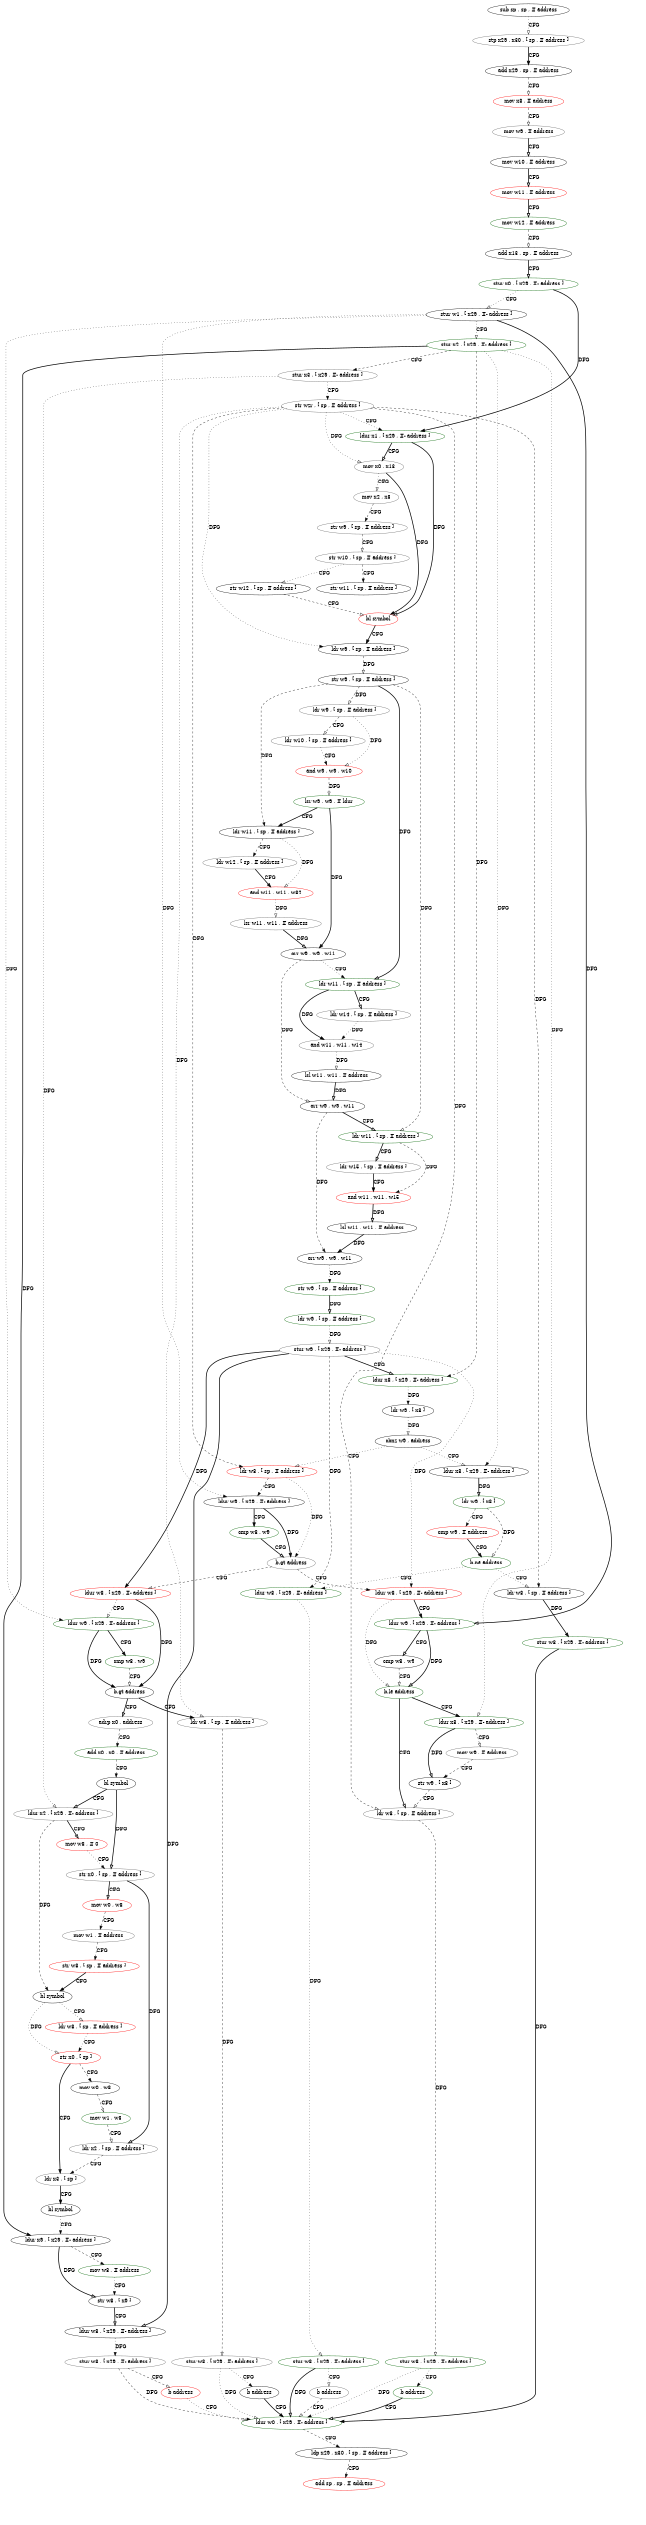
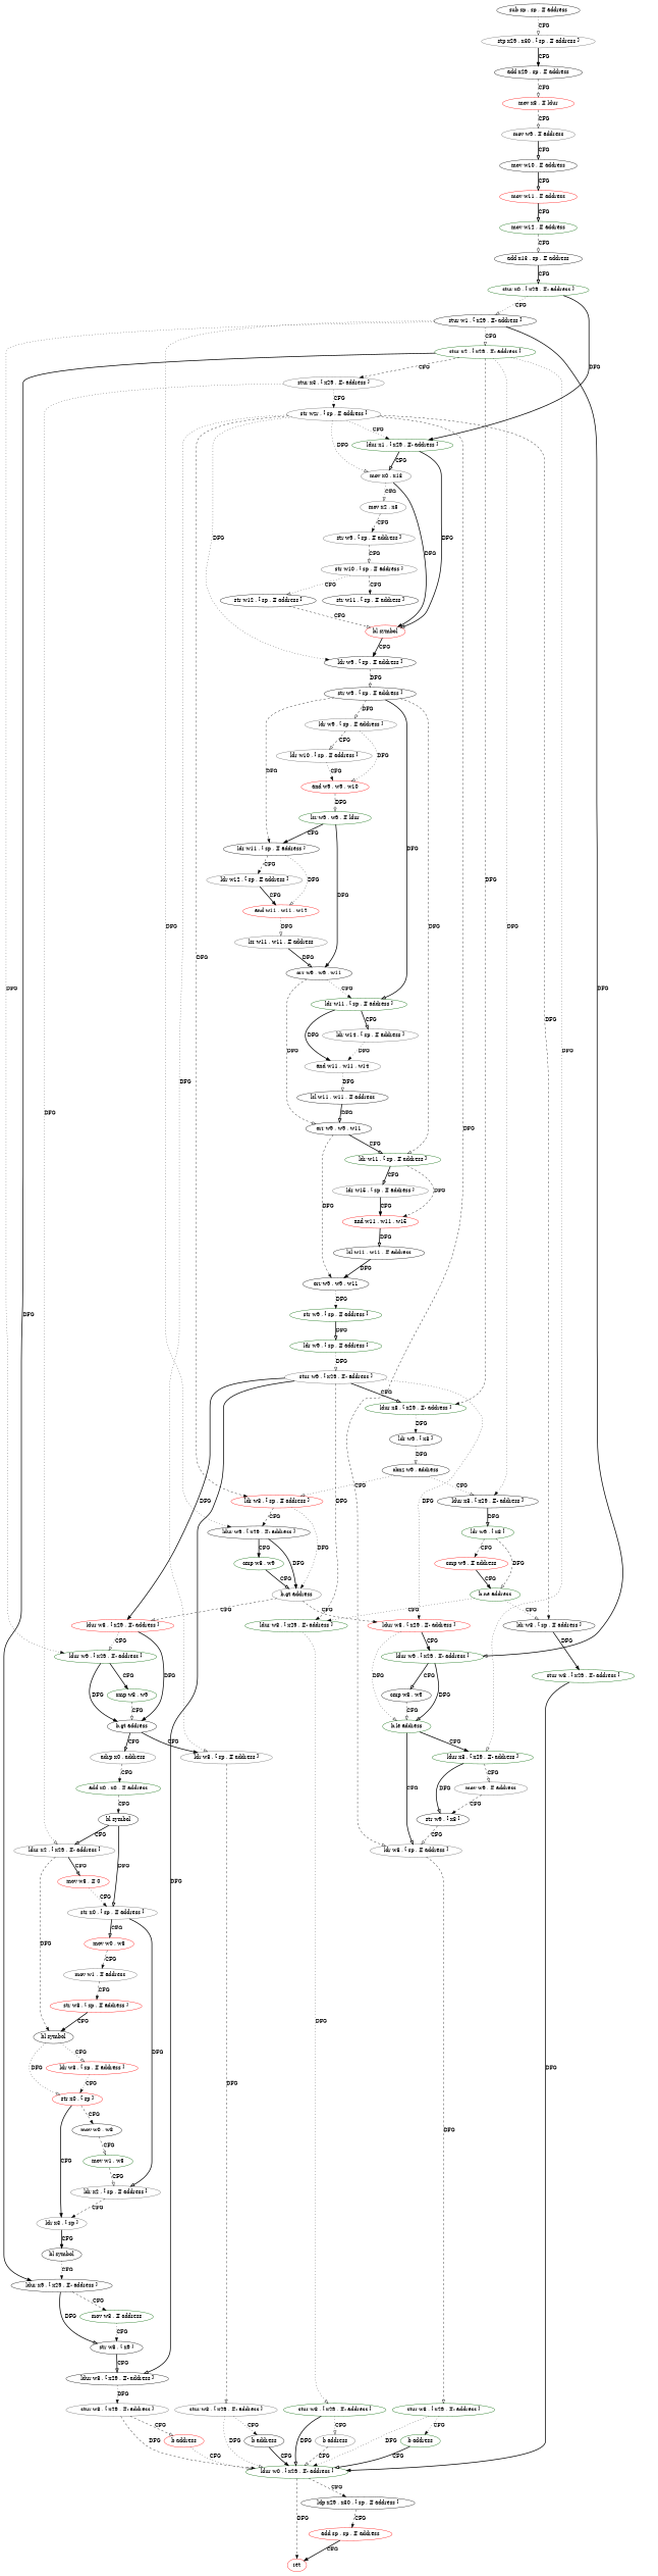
  digraph {
    node [color=black]
    edge [arrowhead=onormal style=bold]
    n1 [label="sub sp , sp , # address"]
    n2 [color=gray40 label="stp x29 , x30 , [ sp , # address ]"]
    n3 [label="add x29 , sp , # address"]
-   n4 [color=red label="mov x8 , # address"]
+   n4 [color=red label="mov x8 , # ldur"]
    n5 [color=gray40 label="mov w9 , # address"]
    n6 [label="mov w10 , # address"]
    n7 [color=red label="mov w11 , # address"]
    n8 [color=darkgreen label="mov w12 , # address"]
    n9 [label="add x13 , sp , # address"]
    n10 [color=darkgreen label="stur x0 , [ x29 , #- address ]"]
    n11 [label="stur w1 , [ x29 , #- address ]"]
    n12 [color=darkgreen label="ldur x1 , [ x29 , #- address ]"]
    n13 [color=darkgreen label="stur x2 , [ x29 , #- address ]"]
    n14 [label="ldur w9 , [ x29 , #- address ]"]
    n15 [color=darkgreen label="ldur w9 , [ x29 , #- address ]"]
    n16 [color=darkgreen label="ldur w9 , [ x29 , #- address ]"]
    n17 [color=gray40 label="mov x0 , x13"]
    n18 [color=red label="bl symbol"]
    n19 [color=gray40 label="stur x3 , [ x29 , #- address ]"]
    n20 [color=darkgreen label="ldur x8 , [ x29 , #- address ]"]
    n21 [label="ldur x8 , [ x29 , #- address ]"]
    n22 [color=darkgreen label="ldur x8 , [ x29 , #- address ]"]
    n23 [label="ldur x9 , [ x29 , #- address ]"]
    n24 [color=gray40 label="b.gt address"]
    n25 [color=darkgreen label="cmp w8 , w9"]
    n26 [label="b.gt address"]
    n27 [color=darkgreen label="cmp w8 , w9"]
    n28 [color=darkgreen label="b.le address"]
    n29 [label="cmp w8 , w9"]
    n30 [color=gray40 label="str wzr , [ sp , # address ]"]
    n31 [color=gray40 label="ldur x2 , [ x29 , #- address ]"]
    n32 [label="ldr w9 , [ x8 ]"]
    n33 [color=darkgreen label="ldr w9 , [ x8 ]"]
    n34 [color=gray40 label="mov w9 , # address"]
    n35 [label="str w9 , [ x8 ]"]
    n36 [color=darkgreen label="mov w8 , # address"]
    n37 [label="str w8 , [ x9 ]"]
    n38 [label="ldr w9 , [ sp , # address ]"]
    n39 [color=red label="ldr w8 , [ sp , # address ]"]
    n40 [label="ldr w8 , [ sp , # address ]"]
    n41 [color=gray40 label="ldr w8 , [ sp , # address ]"]
    n42 [color=gray40 label="ldr w8 , [ sp , # address ]"]
    n43 [color=red label="mov w8 , # 0"]
    n44 [label="bl symbol"]
    n45 [color=gray40 label="mov x2 , x8"]
    n46 [label="str w9 , [ sp , # address ]"]
    n47 [color=darkgreen label="stur w8 , [ x29 , #- address ]"]
    n48 [color=gray40 label="stur w8 , [ x29 , #- address ]"]
    n49 [color=darkgreen label="stur w8 , [ x29 , #- address ]"]
    n50 [color=gray40 label="str w9 , [ sp , # address ]"]
    n51 [color=gray40 label="str w10 , [ sp , # address ]"]
    n52 [label="str w11 , [ sp , # address ]"]
    n53 [label="str w12 , [ sp , # address ]"]
    n54 [color=gray40 label="ldr w9 , [ sp , # address ]"]
    n55 [label="ldr w11 , [ sp , # address ]"]
    n56 [color=darkgreen label="ldr w11 , [ sp , # address ]"]
    n57 [color=darkgreen label="ldr w11 , [ sp , # address ]"]
    n58 [color=gray40 label="ldr w10 , [ sp , # address ]"]
    n59 [color=red label="and w9 , w9 , w10"]
    n60 [color=gray40 label="ldr w12 , [ sp , # address ]"]
-   n61 [color=red label="and w11 , w11 , w82"]
+   n61 [color=red label="and w11 , w11 , w12"]
    n62 [color=gray40 label="ldr w14 , [ sp , # address ]"]
    n63 [color=gray40 label="and w11 , w11 , w14"]
    n64 [color=gray40 label="ldr w15 , [ sp , # address ]"]
    n65 [color=red label="and w11 , w11 , w15"]
    n66 [color=darkgreen label="lsr w9 , w9 , # ldur"]
    n67 [label="orr w9 , w9 , w11"]
    n68 [label="orr w9 , w9 , w11"]
    n69 [color=gray40 label="lsr w11 , w11 , # address"]
    n70 [label="orr w9 , w9 , w11"]
    n71 [label="lsl w11 , w11 , # address"]
    n72 [color=darkgreen label="str w9 , [ sp , # address ]"]
    n73 [label="lsl w11 , w11 , # address"]
    n74 [color=darkgreen label="ldr w9 , [ sp , # address ]"]
    n75 [color=gray40 label="stur w9 , [ x29 , #- address ]"]
    n76 [color=darkgreen label="ldur w8 , [ x29 , #- address ]"]
    n77 [color=red label="ldur w8 , [ x29 , #- address ]"]
    n78 [color=red label="ldur w8 , [ x29 , #- address ]"]
    n79 [label="ldur w8 , [ x29 , #- address ]"]
    n80 [color=darkgreen label="stur w8 , [ x29 , #- address ]"]
    n81 [color=gray40 label="stur w8 , [ x29 , #- address ]"]
    n82 [label="cbnz w9 , address"]
    n83 [color=red label="cmp w9 , # address"]
    n84 [color=darkgreen label="b.ne address"]
    n85 [color=darkgreen label="ldur w0 , [ x29 , #- address ]"]
    n86 [color=gray40 label="b address"]
    n87 [color=gray40 label="adrp x0 , address"]
    n88 [label="ldp x29 , x30 , [ sp , # address ]"]
+   n89 [color=red label=ret]
    n90 [color=red label="add sp , sp , # address"]
    n91 [color=darkgreen label="add x0 , x0 , # address"]
    n92 [label="b address"]
    n93 [label="bl symbol"]
    n94 [color=darkgreen label="b address"]
    n95 [color=gray40 label="str x0 , [ sp , # address ]"]
    n96 [color=red label="mov w0 , w8"]
    n97 [color=gray40 label="ldr x2 , [ sp , # address ]"]
    n98 [color=red label="ldr w8 , [ sp , # address ]"]
    n99 [color=red label="str x0 , [ sp ]"]
    n100 [color=gray40 label="mov w1 , # address"]
    n101 [color=gray40 label="ldr x3 , [ sp ]"]
    n102 [color=red label="str w8 , [ sp , # address ]"]
    n103 [label="mov w0 , w8"]
    n104 [color=darkgreen label="mov w1 , w8"]
    n105 [label="bl symbol"]
    n106 [color=red label="b address"]
    n1 -> n2 [label=CFG style=dotted]
    n2 -> n3 [arrowhead=normal label=CFG]
    n3 -> n4 [label=CFG style=dashed]
    n4 -> n5 [label=CFG style=dashed]
    n5 -> n6 [label=CFG]
    n6 -> n7 [label=CFG]
    n7 -> n8 [label=CFG]
    n8 -> n9 [label=CFG style=dashed]
    n9 -> n10 [label=CFG]
    n10 -> n11 [label=CFG style=dotted]
    n10 -> n12 [arrowhead=normal label=DFG]
    n11 -> n13 [label=CFG style=dotted]
    n11 -> n14 [arrowhead=normal label=DFG style=dotted]
    n11 -> n15 [arrowhead=normal label=DFG style=dotted]
    n11 -> n16 [label=DFG]
    n12 -> n17 [label=CFG]
    n12 -> n18 [label=DFG]
    n13 -> n19 [arrowhead=normal label=CFG style=dashed]
    n13 -> n20 [arrowhead=normal label=DFG style=dashed]
    n13 -> n21 [arrowhead=normal label=DFG style=dotted]
    n13 -> n22 [label=DFG style=dotted]
    n13 -> n23 [arrowhead=normal label=DFG]
    n14 -> n24 [arrowhead=normal label=DFG]
    n14 -> n25 [arrowhead=normal label=CFG]
    n15 -> n26 [arrowhead=normal label=DFG]
    n15 -> n27 [arrowhead=normal label=CFG]
    n16 -> n28 [label=DFG]
    n16 -> n29 [label=CFG]
    n17 -> n18 [arrowhead=normal label=DFG]
    n17 -> n45 [label=CFG style=dotted]
    n18 -> n38 [arrowhead=normal label=CFG]
    n19 -> n30 [arrowhead=normal label=CFG style=dotted]
    n19 -> n31 [label=DFG style=dotted]
    n20 -> n32 [arrowhead=normal label=DFG style=dotted]
    n21 -> n33 [label=DFG]
    n22 -> n34 [label=CFG style=dashed]
    n22 -> n35 [label=DFG]
    n23 -> n36 [arrowhead=normal label=CFG style=dashed]
    n23 -> n37 [label=DFG]
    n24 -> n77 [label=CFG style=dashed]
    n24 -> n78 [arrowhead=normal label=CFG style=dashed]
    n25 -> n24 [label=CFG]
    n26 -> n41 [arrowhead=normal label=CFG]
    n26 -> n87 [label=CFG]
    n27 -> n26 [label=CFG style=dashed]
    n28 -> n22 [arrowhead=normal label=CFG]
    n28 -> n42 [label=CFG]
    n29 -> n28 [label=CFG style=dashed]
    n30 -> n12 [arrowhead=normal label=CFG style=dotted]
    n30 -> n17 [label=DFG style=dotted]
    n30 -> n38 [arrowhead=normal label=DFG style=dotted]
    n30 -> n39 [arrowhead=normal label=DFG style=dashed]
    n30 -> n40 [arrowhead=normal label=DFG style=dashed]
    n30 -> n41 [label=DFG style=dotted]
    n30 -> n42 [label=DFG style=dashed]
    n31 -> n43 [label=CFG]
    n31 -> n44 [arrowhead=normal label=DFG style=dashed]
    n32 -> n82 [label=DFG style=dotted]
    n33 -> n83 [arrowhead=normal label=CFG style=dashed]
    n33 -> n84 [label=DFG style=dashed]
    n34 -> n35 [arrowhead=normal label=CFG style=dashed]
    n35 -> n42 [label=CFG style=dashed]
    n36 -> n37 [arrowhead=normal label=CFG style=dotted]
    n37 -> n79 [label=CFG]
    n38 -> n46 [label=DFG style=dashed]
    n39 -> n14 [arrowhead=normal label=CFG style=dashed]
    n39 -> n24 [arrowhead=normal label=DFG style=dotted]
    n40 -> n47 [arrowhead=normal label=DFG]
    n41 -> n48 [label=DFG style=dashed]
    n42 -> n49 [label=DFG style=dashed]
    n43 -> n95 [arrowhead=normal label=CFG style=dotted]
    n44 -> n98 [label=CFG style=dotted]
    n44 -> n99 [label=DFG style=dotted]
    n45 -> n50 [arrowhead=normal label=CFG style=dashed]
    n46 -> n54 [label=DFG style=dashed]
    n46 -> n55 [arrowhead=normal label=DFG style=dashed]
    n46 -> n56 [label=DFG]
    n46 -> n57 [label=DFG style=dashed]
    n47 -> n85 [arrowhead=normal label=DFG]
    n48 -> n85 [label=DFG style=dotted]
    n48 -> n92 [arrowhead=normal label=CFG style=dotted]
    n49 -> n85 [arrowhead=normal label=DFG style=dotted]
    n49 -> n94 [arrowhead=normal label=CFG style=dotted]
    n50 -> n51 [label=CFG style=dashed]
    n51 -> n52 [arrowhead=normal label=CFG style=dashed]
    n51 -> n53 [label=CFG style=dotted]
    n53 -> n18 [label=CFG style=dashed]
    n54 -> n58 [label=CFG style=dashed]
    n54 -> n59 [label=DFG style=dotted]
    n55 -> n60 [arrowhead=normal label=CFG style=dashed]
    n55 -> n61 [label=DFG style=dotted]
    n56 -> n62 [label=CFG]
    n56 -> n63 [arrowhead=normal label=DFG]
    n57 -> n64 [label=CFG]
    n57 -> n65 [arrowhead=normal label=DFG style=dashed]
    n58 -> n59 [arrowhead=normal label=CFG style=dotted]
    n59 -> n66 [label=DFG style=dashed]
    n60 -> n61 [arrowhead=normal label=CFG]
    n61 -> n69 [label=DFG style=dotted]
    n62 -> n63 [arrowhead=normal label=DFG style=dotted]
    n63 -> n71 [label=DFG style=dotted]
    n64 -> n65 [arrowhead=normal label=CFG]
    n65 -> n73 [label=DFG]
    n66 -> n55 [arrowhead=normal label=CFG]
    n66 -> n67 [arrowhead=normal label=DFG]
    n67 -> n56 [arrowhead=normal label=CFG style=dotted]
    n67 -> n68 [label=DFG style=dashed]
    n68 -> n57 [label=CFG]
    n68 -> n70 [arrowhead=normal label=DFG style=dashed]
    n69 -> n67 [label=DFG]
    n70 -> n72 [arrowhead=normal label=DFG style=dotted]
    n71 -> n68 [label=DFG]
    n72 -> n74 [label=DFG]
    n73 -> n70 [arrowhead=normal label=DFG]
    n74 -> n75 [label=DFG style=dotted]
    n75 -> n20 [label=CFG]
    n75 -> n76 [arrowhead=normal label=DFG style=dashed]
    n75 -> n77 [arrowhead=normal label=DFG]
    n75 -> n78 [arrowhead=normal label=DFG style=dotted]
    n75 -> n79 [label=DFG]
    n76 -> n80 [label=DFG style=dotted]
    n77 -> n15 [label=CFG style=dotted]
    n77 -> n26 [arrowhead=normal label=DFG]
    n78 -> n16 [arrowhead=normal label=CFG]
    n78 -> n28 [label=DFG style=dotted]
    n79 -> n81 [arrowhead=normal label=DFG style=dotted]
    n80 -> n85 [label=DFG]
    n80 -> n86 [label=CFG style=dotted]
    n81 -> n85 [arrowhead=normal label=DFG style=dashed]
    n81 -> n106 [label=CFG style=dashed]
    n82 -> n21 [label=CFG style=dotted]
    n82 -> n39 [label=CFG style=dotted]
    n83 -> n84 [arrowhead=normal label=CFG]
    n84 -> n40 [label=CFG style=dotted]
    n84 -> n76 [arrowhead=normal label=CFG style=dotted]
    n85 -> n88 [arrowhead=normal label=CFG style=dashed]
+   n85 -> n89 [arrowhead=normal label=DFG style=dashed]
    n86 -> n85 [label=CFG style=dashed]
    n87 -> n91 [arrowhead=normal label=CFG style=dashed]
    n88 -> n90 [arrowhead=normal label=CFG style=dashed]
+   n90 -> n89 [arrowhead=normal label=CFG]
    n91 -> n93 [arrowhead=normal label=CFG style=dashed]
    n92 -> n85 [arrowhead=normal label=CFG]
    n93 -> n31 [label=CFG]
    n93 -> n95 [label=DFG]
    n94 -> n85 [label=CFG]
    n95 -> n96 [label=CFG]
    n95 -> n97 [label=DFG]
    n96 -> n100 [arrowhead=normal label=CFG style=dashed]
    n97 -> n101 [arrowhead=normal label=CFG style=dashed]
    n98 -> n99 [arrowhead=normal label=CFG style=dotted]
    n99 -> n101 [arrowhead=normal label=CFG]
    n99 -> n103 [arrowhead=normal label=CFG style=dashed]
    n100 -> n102 [arrowhead=normal label=CFG style=dashed]
    n101 -> n105 [arrowhead=normal label=CFG]
    n102 -> n44 [arrowhead=normal label=CFG]
    n103 -> n104 [label=CFG style=dashed]
    n104 -> n97 [label=CFG style=dashed]
    n105 -> n23 [arrowhead=normal label=CFG style=dotted]
    n106 -> n85 [label=CFG style=dotted]
  }
